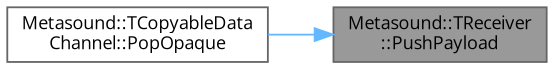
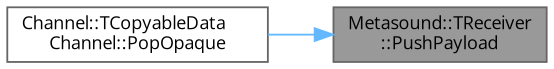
  digraph {
    rankdir=RL
    fontname="Open Sans"
    node [fontname="Open Sans" fontsize=10 shape=box style=filled]
    n1 [color=gray40 fillcolor=grey60 fontcolor=black height=0.2 label="Metasound::TReceiver\l::PushPayload" width=0.4]
-   n2 [color=grey40 fillcolor=white height=0.2 label="Metasound::TCopyableData\lChannel::PopOpaque" width=0.4]
+   n2 [color=grey40 fillcolor=white height=0.2 label="Channel::TCopyableData\lChannel::PopOpaque" width=0.4]
    n1 -> n2 [color=steelblue1 dir=back fontname="Open Sans" fontsize=10 labelfontname=Helvetica labelfontsize=10 style=solid]
  }
